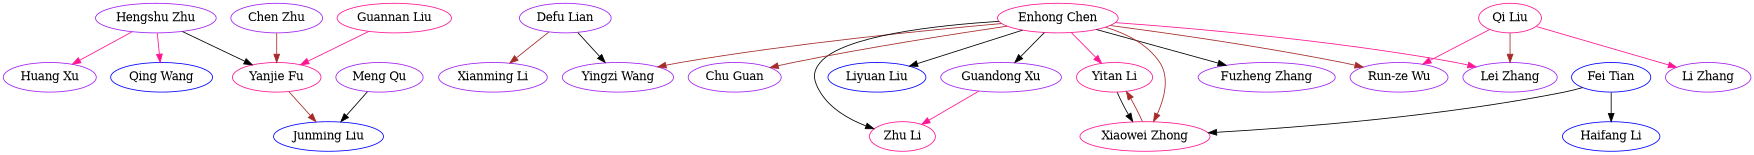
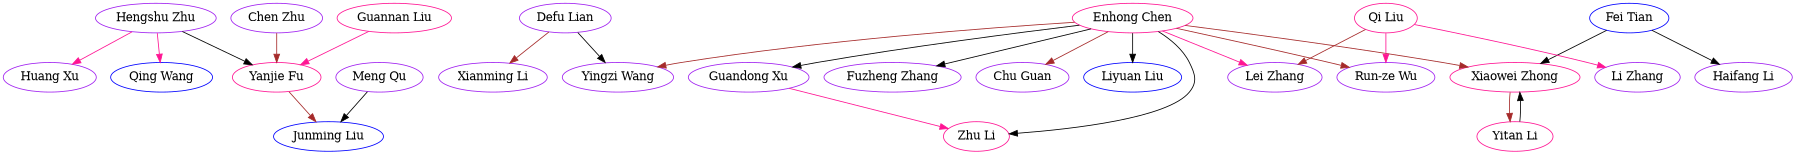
  strict digraph {
    node [color=purple]
    edge [color=black]
    "Hengshu Zhu"
    "Huang Xu"
    "Yanjie Fu" [color=deeppink]
    "Qing Wang" [color=blue]
    "Junming Liu" [color=blue]
    "Defu Lian"
    "Yingzi Wang"
    "Xianming Li"
    "Enhong Chen" [color=deeppink]
    "Yitan Li" [color=deeppink]
    n11 [color=deeppink label="Zhu Li"]
    "Guandong Xu"
    "Lei Zhang"
    "Run-ze Wu"
    "Fuzheng Zhang"
    "Chu Guan"
    "Xiaowei Zhong" [color=deeppink]
    "Liyuan Liu" [color=blue]
    "Chen Zhu"
    "Fei Tian" [color=blue]
-   "Haifang Li" [color=blue]
+   "Haifang Li"
    "Qi Liu" [color=deeppink]
    "Li Zhang"
    "Meng Qu"
    "Guannan Liu" [color=deeppink]
    "Hengshu Zhu" -> "Huang Xu" [color=deeppink]
    "Hengshu Zhu" -> "Yanjie Fu"
    "Hengshu Zhu" -> "Qing Wang" [color=deeppink]
    "Yanjie Fu" -> "Junming Liu" [color=brown]
    "Defu Lian" -> "Yingzi Wang"
    "Defu Lian" -> "Xianming Li" [color=brown]
    "Enhong Chen" -> "Yingzi Wang" [color=brown]
-   "Enhong Chen" -> "Yitan Li" [color=deeppink]
    "Enhong Chen" -> n11
    "Enhong Chen" -> "Guandong Xu"
    "Enhong Chen" -> "Lei Zhang" [color=deeppink]
    "Enhong Chen" -> "Run-ze Wu" [color=brown]
    "Enhong Chen" -> "Fuzheng Zhang"
    "Enhong Chen" -> "Chu Guan" [color=brown]
    "Enhong Chen" -> "Xiaowei Zhong" [color=brown]
    "Enhong Chen" -> "Liyuan Liu"
    "Yitan Li" -> "Xiaowei Zhong"
    "Guandong Xu" -> n11 [color=deeppink]
    "Xiaowei Zhong" -> "Yitan Li" [color=brown]
    "Chen Zhu" -> "Yanjie Fu" [color=brown]
    "Fei Tian" -> "Xiaowei Zhong"
    "Fei Tian" -> "Haifang Li"
    "Qi Liu" -> "Lei Zhang" [color=brown]
    "Qi Liu" -> "Run-ze Wu" [color=deeppink]
    "Qi Liu" -> "Li Zhang" [color=deeppink]
    "Meng Qu" -> "Junming Liu"
    "Guannan Liu" -> "Yanjie Fu" [color=deeppink]
  }
